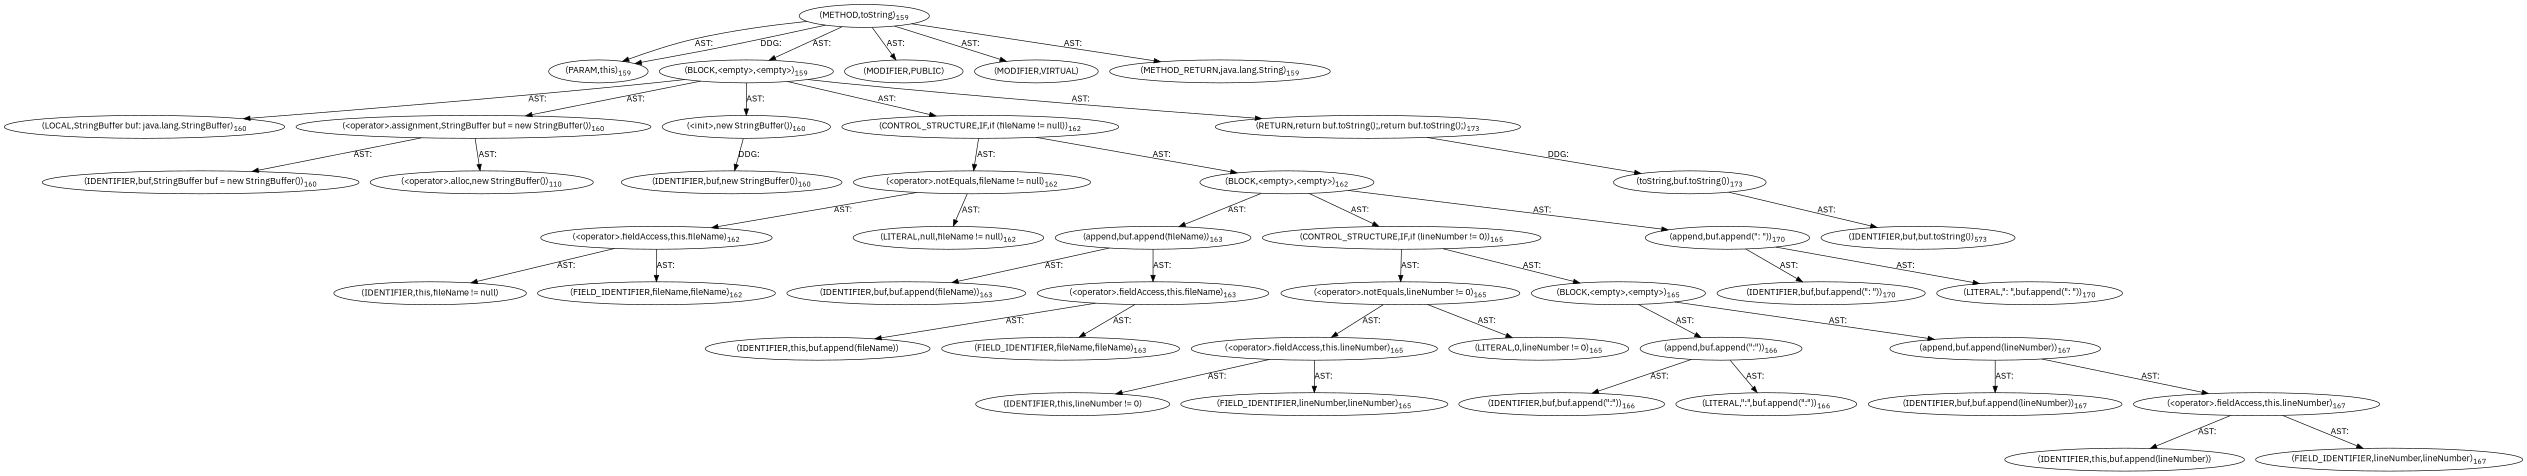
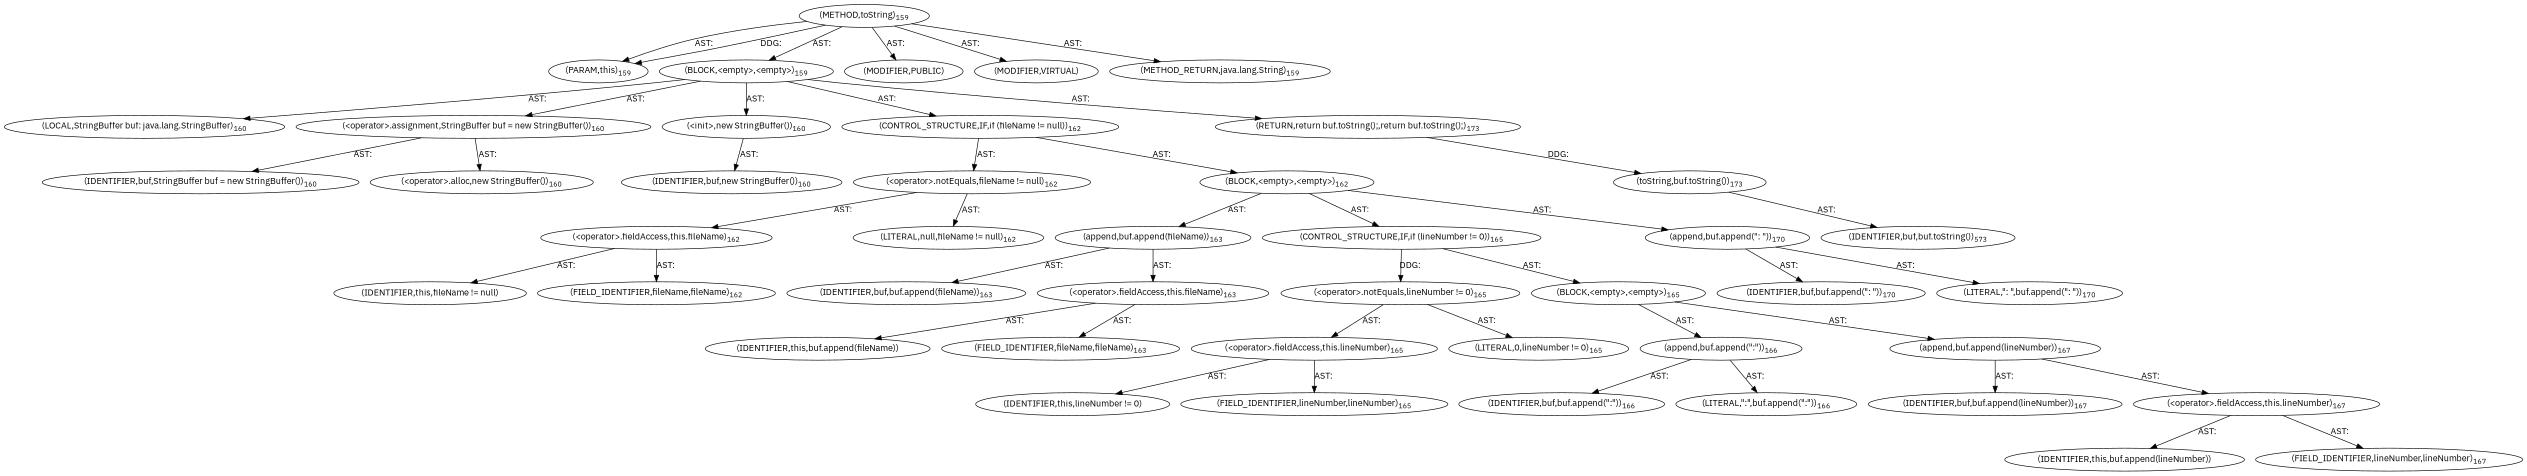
  digraph {
    fontname="IBM Plex Sans"
    node [fontname="IBM Plex Sans"]
    edge [fontname="IBM Plex Sans"]
    n1 [label=<(METHOD,toString)<SUB>159</SUB>>]
    n2 [label=<(PARAM,this)<SUB>159</SUB>>]
    n3 [label=<(BLOCK,&lt;empty&gt;,&lt;empty&gt;)<SUB>159</SUB>>]
    n4 [label=<(MODIFIER,PUBLIC)>]
    n5 [label=<(MODIFIER,VIRTUAL)>]
    n6 [label=<(METHOD_RETURN,java.lang.String)<SUB>159</SUB>>]
    n7 [label=<(LOCAL,StringBuffer buf: java.lang.StringBuffer)<SUB>160</SUB>>]
    n8 [label=<(&lt;operator&gt;.assignment,StringBuffer buf = new StringBuffer())<SUB>160</SUB>>]
    n9 [label=<(&lt;init&gt;,new StringBuffer())<SUB>160</SUB>>]
    n10 [label=<(CONTROL_STRUCTURE,IF,if (fileName != null))<SUB>162</SUB>>]
    n11 [label=<(RETURN,return buf.toString();,return buf.toString();)<SUB>173</SUB>>]
    n12 [label=<(IDENTIFIER,buf,StringBuffer buf = new StringBuffer())<SUB>160</SUB>>]
-   n13 [label=<(&lt;operator&gt;.alloc,new StringBuffer())<SUB>110</SUB>>]
+   n13 [label=<(&lt;operator&gt;.alloc,new StringBuffer())<SUB>160</SUB>>]
    n14 [label=<(IDENTIFIER,buf,new StringBuffer())<SUB>160</SUB>>]
    n15 [label=<(&lt;operator&gt;.notEquals,fileName != null)<SUB>162</SUB>>]
    n16 [label=<(BLOCK,&lt;empty&gt;,&lt;empty&gt;)<SUB>162</SUB>>]
    n17 [label=<(toString,buf.toString())<SUB>173</SUB>>]
    n18 [label=<(&lt;operator&gt;.fieldAccess,this.fileName)<SUB>162</SUB>>]
    n19 [label=<(LITERAL,null,fileName != null)<SUB>162</SUB>>]
    n20 [label=<(append,buf.append(fileName))<SUB>163</SUB>>]
    n21 [label=<(CONTROL_STRUCTURE,IF,if (lineNumber != 0))<SUB>165</SUB>>]
    n22 [label=<(append,buf.append(&quot;: &quot;))<SUB>170</SUB>>]
    n23 [label=<(IDENTIFIER,this,fileName != null)>]
    n24 [label=<(FIELD_IDENTIFIER,fileName,fileName)<SUB>162</SUB>>]
    n25 [label=<(IDENTIFIER,buf,buf.append(fileName))<SUB>163</SUB>>]
    n26 [label=<(&lt;operator&gt;.fieldAccess,this.fileName)<SUB>163</SUB>>]
    n27 [label=<(&lt;operator&gt;.notEquals,lineNumber != 0)<SUB>165</SUB>>]
    n28 [label=<(BLOCK,&lt;empty&gt;,&lt;empty&gt;)<SUB>165</SUB>>]
    n29 [label=<(IDENTIFIER,buf,buf.append(&quot;: &quot;))<SUB>170</SUB>>]
    n30 [label=<(LITERAL,&quot;: &quot;,buf.append(&quot;: &quot;))<SUB>170</SUB>>]
    n31 [label=<(IDENTIFIER,this,buf.append(fileName))>]
    n32 [label=<(FIELD_IDENTIFIER,fileName,fileName)<SUB>163</SUB>>]
    n33 [label=<(&lt;operator&gt;.fieldAccess,this.lineNumber)<SUB>165</SUB>>]
    n34 [label=<(LITERAL,0,lineNumber != 0)<SUB>165</SUB>>]
    n35 [label=<(append,buf.append(&quot;:&quot;))<SUB>166</SUB>>]
    n36 [label=<(append,buf.append(lineNumber))<SUB>167</SUB>>]
    n37 [label=<(IDENTIFIER,this,lineNumber != 0)>]
    n38 [label=<(FIELD_IDENTIFIER,lineNumber,lineNumber)<SUB>165</SUB>>]
    n39 [label=<(IDENTIFIER,buf,buf.append(&quot;:&quot;))<SUB>166</SUB>>]
    n40 [label=<(LITERAL,&quot;:&quot;,buf.append(&quot;:&quot;))<SUB>166</SUB>>]
    n41 [label=<(IDENTIFIER,buf,buf.append(lineNumber))<SUB>167</SUB>>]
    n42 [label=<(&lt;operator&gt;.fieldAccess,this.lineNumber)<SUB>167</SUB>>]
    n43 [label=<(IDENTIFIER,this,buf.append(lineNumber))>]
    n44 [label=<(FIELD_IDENTIFIER,lineNumber,lineNumber)<SUB>167</SUB>>]
    n45 [label=<(IDENTIFIER,buf,buf.toString())<SUB>573</SUB>>]
    n1 -> n2 [label="AST: "]
    n1 -> n2 [label="DDG: "]
    n1 -> n3 [label="AST: "]
    n1 -> n4 [label="AST: "]
    n1 -> n5 [label="AST: "]
    n1 -> n6 [label="AST: "]
    n3 -> n7 [label="AST: "]
    n3 -> n8 [label="AST: "]
    n3 -> n9 [label="AST: "]
    n3 -> n10 [label="AST: "]
    n3 -> n11 [label="AST: "]
    n8 -> n12 [label="AST: "]
    n8 -> n13 [label="AST: "]
-   n9 -> n14 [label="DDG: "]
+   n9 -> n14 [label="AST: "]
    n10 -> n15 [label="AST: "]
    n10 -> n16 [label="AST: "]
    n11 -> n17 [label="DDG: "]
    n15 -> n18 [label="AST: "]
    n15 -> n19 [label="AST: "]
    n16 -> n20 [label="AST: "]
    n16 -> n21 [label="AST: "]
    n16 -> n22 [label="AST: "]
    n17 -> n45 [label="AST: "]
    n18 -> n23 [label="AST: "]
    n18 -> n24 [label="AST: "]
    n20 -> n25 [label="AST: "]
    n20 -> n26 [label="AST: "]
-   n21 -> n27 [label="AST: "]
+   n21 -> n27 [label="DDG: "]
    n21 -> n28 [label="AST: "]
    n22 -> n29 [label="AST: "]
    n22 -> n30 [label="AST: "]
    n26 -> n31 [label="AST: "]
    n26 -> n32 [label="AST: "]
    n27 -> n33 [label="AST: "]
    n27 -> n34 [label="AST: "]
    n28 -> n35 [label="AST: "]
    n28 -> n36 [label="AST: "]
    n33 -> n37 [label="AST: "]
    n33 -> n38 [label="AST: "]
    n35 -> n39 [label="AST: "]
    n35 -> n40 [label="AST: "]
    n36 -> n41 [label="AST: "]
    n36 -> n42 [label="AST: "]
    n42 -> n43 [label="AST: "]
    n42 -> n44 [label="AST: "]
  }
